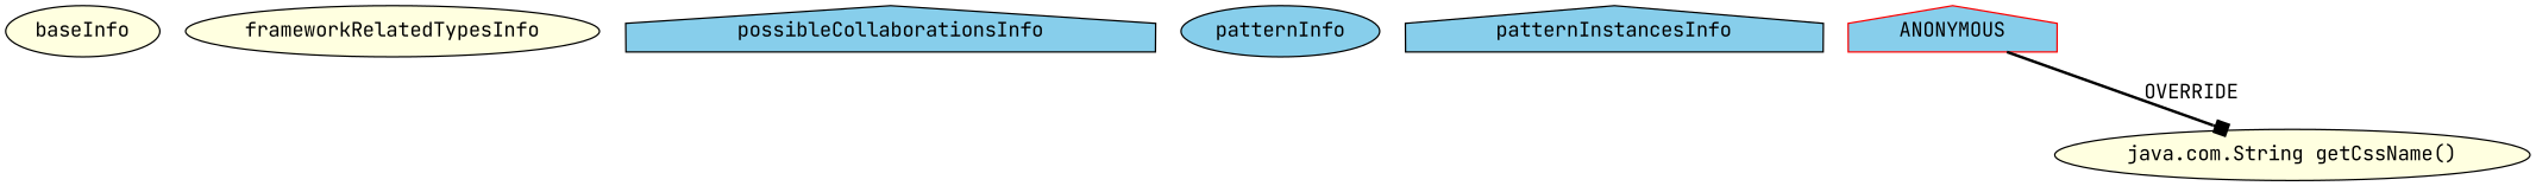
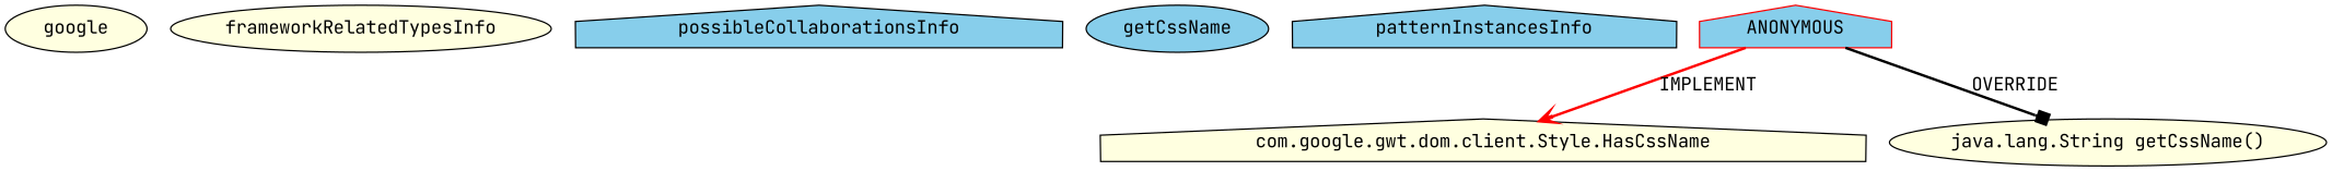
  digraph {
    fontname="JetBrains Mono"
    node [style=filled fillcolor=lightyellow shape=ellipse fontname="JetBrains Mono"]
    edge [style=bold fontname="JetBrains Mono"]
-   baseInfo [category=pattern graphId=167 isAnonymous=true possibleRelation=false]
+   baseInfo [category=pattern graphId=167 isAnonymous=true possibleRelation=false label=google]
    frameworkRelatedTypesInfo [0="com.google.gwt.dom.client.Style.HasCssName"]
    possibleCollaborationsInfo [fillcolor=skyblue shape=house]
-   patternInfo [frequency=117.0 patternRootClient=0 fillcolor=skyblue]
+   patternInfo [frequency=117.0 patternRootClient=0 fillcolor=skyblue label=getCssName]
    patternInstancesInfo [0="mguiral-GwtSvgLib~/mguiral-GwtSvgLib/GwtSvgLib-master/src/gwt/html5/svg/client/dom/PresentationStyle.java~LineJoin~3892" 1="mguiral-GwtSvgLib~/mguiral-GwtSvgLib/GwtSvgLib-master/src/gwt/html5/svg/client/dom/PresentationStyle.java~ColorInterpolation~3868" 10="mguiral-GwtSvgLib~/mguiral-GwtSvgLib/GwtSvgLib-master/src/gwt/html5/svg/client/dom/PresentationStyle.java~BaseLineShift~3864" 11="mguiral-GwtSvgLib~/mguiral-GwtSvgLib/GwtSvgLib-master/src/gwt/html5/svg/client/dom/PresentationStyle.java~DominantBaseline~3861" 12="mguiral-GwtSvgLib~/mguiral-GwtSvgLib/GwtSvgLib-master/src/gwt/html5/svg/client/dom/constants/GradientUnits.java~GradientUnits~3952" 13="mguiral-GwtSvgLib~/mguiral-GwtSvgLib/GwtSvgLib-master/src/gwt/html5/svg/client/dom/PresentationStyle.java~WritingMode~3899" 14="mguiral-GwtSvgLib~/mguiral-GwtSvgLib/GwtSvgLib-master/src/gwt/html5/svg/client/dom/constants/SpreadMethod.java~SpreadMethod~3928" 15="mguiral-GwtSvgLib~/mguiral-GwtSvgLib/GwtSvgLib-master/src/gwt/html5/svg/client/dom/PresentationStyle.java~PointerEvents~3880" 16="mguiral-GwtSvgLib~/mguiral-GwtSvgLib/GwtSvgLib-master/src/gwt/html5/svg/client/dom/constants/FilterInput.java~FilterInput~3953" 17="mguiral-GwtSvgLib~/mguiral-GwtSvgLib/GwtSvgLib-master/src/gwt/html5/svg/client/core/SVGPreserveAspectRatio.java~MeetOrSliceType~3779" 18="mguiral-GwtSvgLib~/mguiral-GwtSvgLib/GwtSvgLib-master/src/gwt/html5/svg/client/dom/PresentationStyle.java~EnableBackground~3905" 19="mguiral-GwtSvgLib~/mguiral-GwtSvgLib/GwtSvgLib-master/src/gwt/html5/svg/client/dom/PresentationStyle.java~UnicodeBidi~3896" 2="mguiral-GwtSvgLib~/mguiral-GwtSvgLib/GwtSvgLib-master/src/gwt/html5/svg/client/dom/PresentationStyle.java~Rendering~3886" 3="mguiral-GwtSvgLib~/mguiral-GwtSvgLib/GwtSvgLib-master/src/gwt/html5/svg/client/dom/constants/PathSeqTypes.java~PathSeqTypes~3934" 4="mguiral-GwtSvgLib~/mguiral-GwtSvgLib/GwtSvgLib-master/src/gwt/html5/svg/client/dom/PresentationStyle.java~TextAnchor~3895" 5="mguiral-GwtSvgLib~/mguiral-GwtSvgLib/GwtSvgLib-master/src/gwt/html5/svg/client/core/SVGPreserveAspectRatio.java~AlignmentType~3776" 6="mguiral-GwtSvgLib~/mguiral-GwtSvgLib/GwtSvgLib-master/src/gwt/html5/svg/client/dom/PresentationStyle.java~AlignmentBaseLine~3841" 7="mguiral-GwtSvgLib~/mguiral-GwtSvgLib/GwtSvgLib-master/src/gwt/html5/svg/client/dom/PresentationStyle.java~FillRule~3871" 8="mguiral-GwtSvgLib~/mguiral-GwtSvgLib/GwtSvgLib-master/src/gwt/html5/svg/client/dom/constants/LengthAdjust.java~LengthAdjust~3960" 9="mguiral-GwtSvgLib~/mguiral-GwtSvgLib/GwtSvgLib-master/src/gwt/html5/svg/client/dom/PresentationStyle.java~LineCap~3889" fillcolor=skyblue shape=house]
+   n6 [isFrameworkType=false label="com.google.gwt.dom.client.Style.HasCssName" vertexType=FRAMEWORK_INTERFACE_TYPE shape=house]
    n7 [color=red isFrameworkType=false label=ANONYMOUS vertexType=ROOT_ANONYMOUS_DECLARATION fillcolor=skyblue shape=house]
-   n8 [isFrameworkType=false label="java.com.String getCssName()" vertexType=OVERRIDING_METHOD_DECLARATION]
+   n8 [isFrameworkType=false label="java.lang.String getCssName()" vertexType=OVERRIDING_METHOD_DECLARATION]
+   n7 -> n6 [color=red label=IMPLEMENT arrowhead=vee]
    n7 -> n8 [label=OVERRIDE arrowhead=box]
  }
